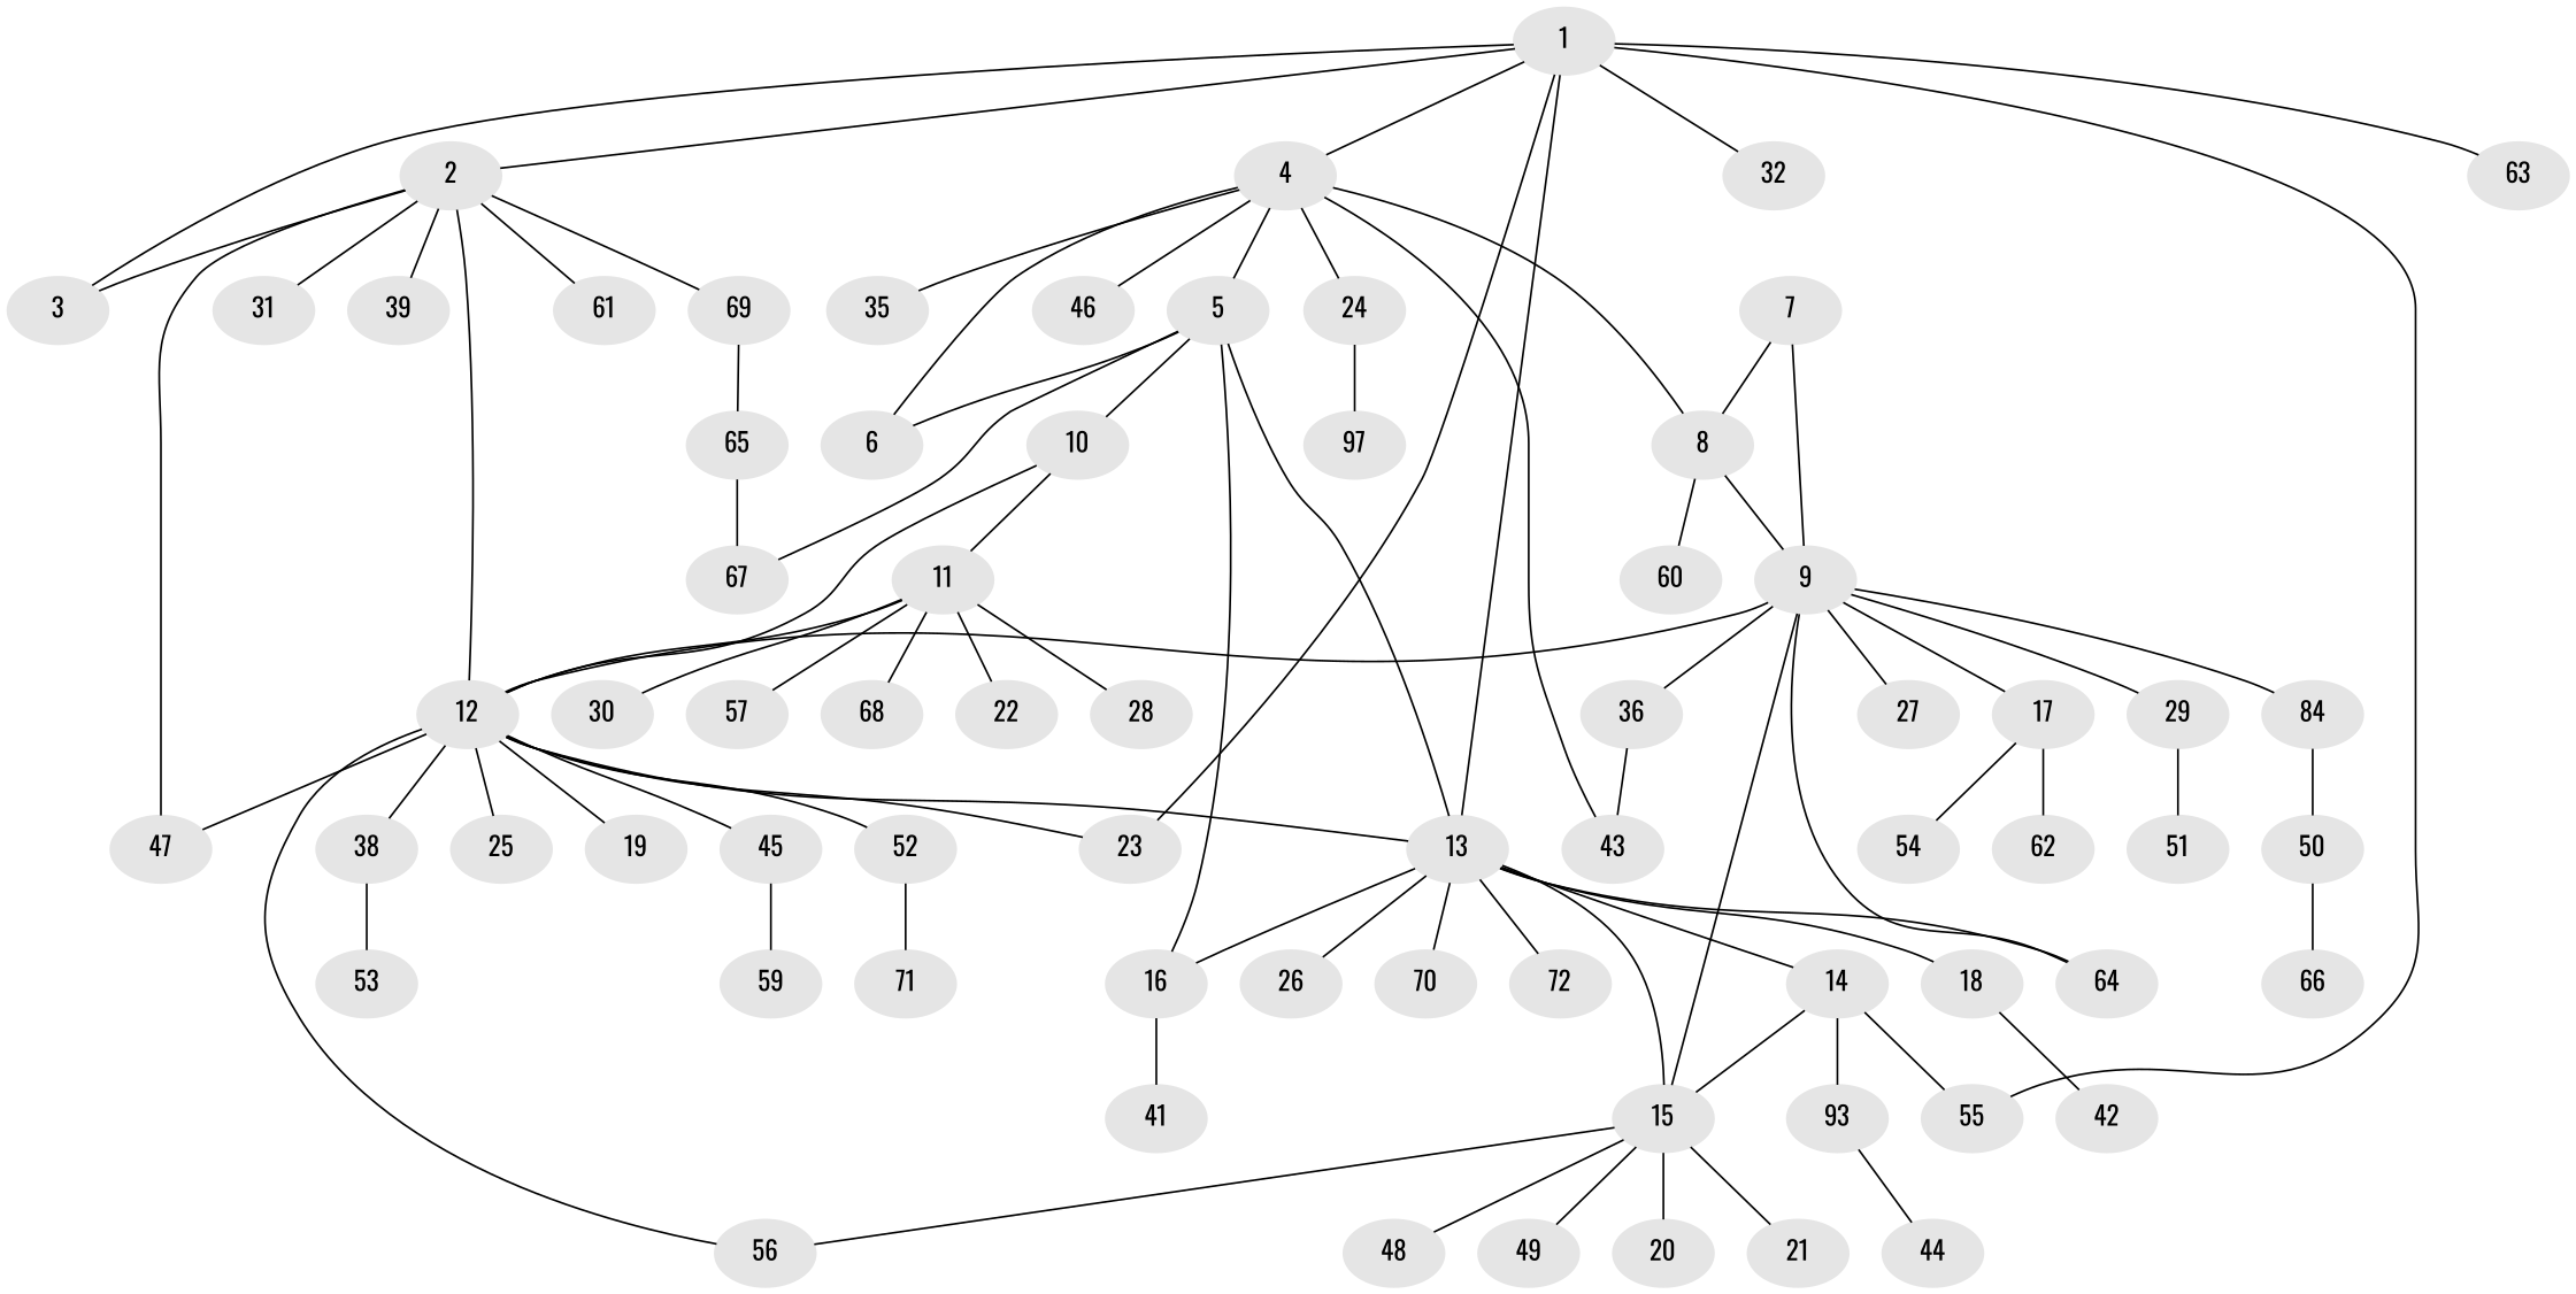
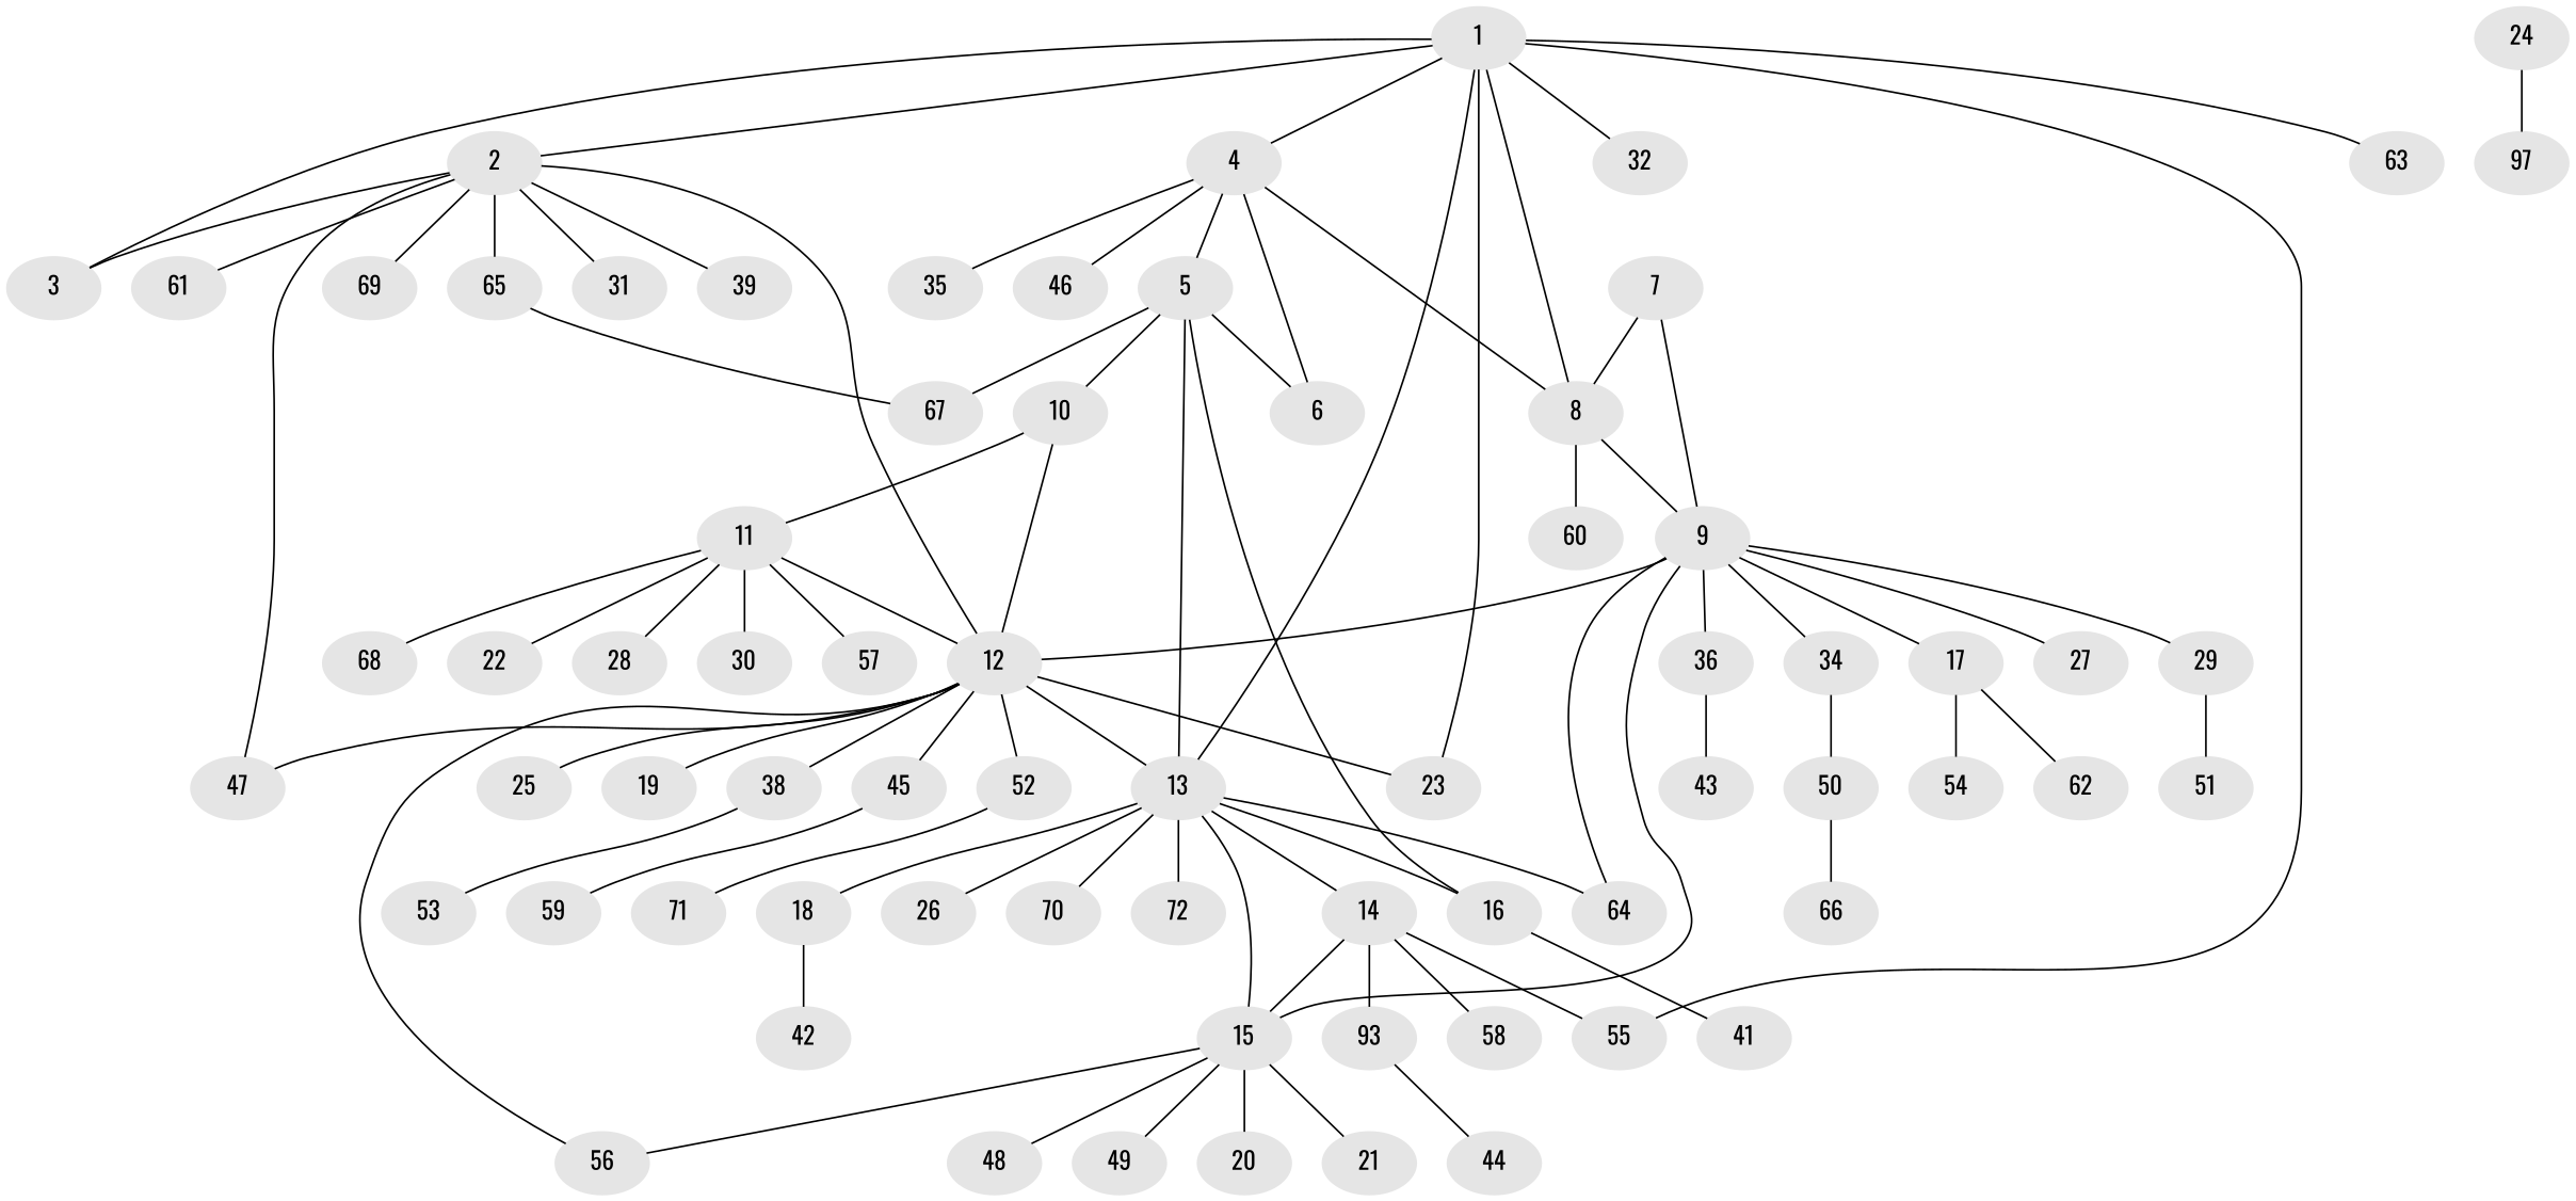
  graph {
    fontname=Oswald
    node [color=gray90 fontname=Oswald style=filled]
    edge [fontname=Oswald]
    1
    2
    3
    4
    8
    13
    23
    32
    55
    63
    12
    31
    39
    47
    61
    65
    69
    5
    6
    24
    35
    43
    46
    9
    60
    16
    15
    64
    14
    18
    26
    70
    72
    19
    25
    38
    45
    52
    56
    67
    10
    n42 [label=97]
    11
    41
    7
    17
    27
    29
-   34 [label=84]
+   34
    36
    20
    21
    48
    49
    54
    62
    51
    50
    22
    28
    30
    57
    68
    53
    59
    71
    n67 [label=93]
+   58
    42
    44
    66
    1 -- 2
    1 -- 3
    1 -- 4
+   1 -- 8
    1 -- 13
    1 -- 23
    1 -- 32
    1 -- 55
    1 -- 63
    2 -- 3
    2 -- 12
    2 -- 31
    2 -- 39
    2 -- 47
    2 -- 61
-   69 -- 65
+   2 -- 65
    2 -- 69
    4 -- 8
    4 -- 5
    4 -- 6
-   4 -- 24
    4 -- 35
-   4 -- 43
    4 -- 46
    8 -- 9
    8 -- 60
    13 -- 16
    13 -- 15
    13 -- 64
    13 -- 14
    13 -- 18
    13 -- 26
    13 -- 70
    13 -- 72
    12 -- 13
    12 -- 23
    12 -- 47
    12 -- 19
    12 -- 25
    12 -- 38
    12 -- 45
    12 -- 52
    12 -- 56
    65 -- 67
    5 -- 13
    5 -- 6
    5 -- 16
    5 -- 67
    5 -- 10
    24 -- n42
    9 -- 12
    9 -- 15
    9 -- 64
    9 -- 17
    9 -- 27
    9 -- 29
    9 -- 34
    9 -- 36
    16 -- 41
    15 -- 56
    15 -- 20
    15 -- 21
    15 -- 48
    15 -- 49
    14 -- 55
    14 -- 15
    14 -- n67
+   14 -- 58
    18 -- 42
    38 -- 53
    45 -- 59
    52 -- 71
    10 -- 12
    10 -- 11
    11 -- 12
    11 -- 22
    11 -- 28
    11 -- 30
    11 -- 57
    11 -- 68
    7 -- 8
    7 -- 9
    17 -- 54
    17 -- 62
    29 -- 51
    34 -- 50
    36 -- 43
    50 -- 66
    n67 -- 44
  }
